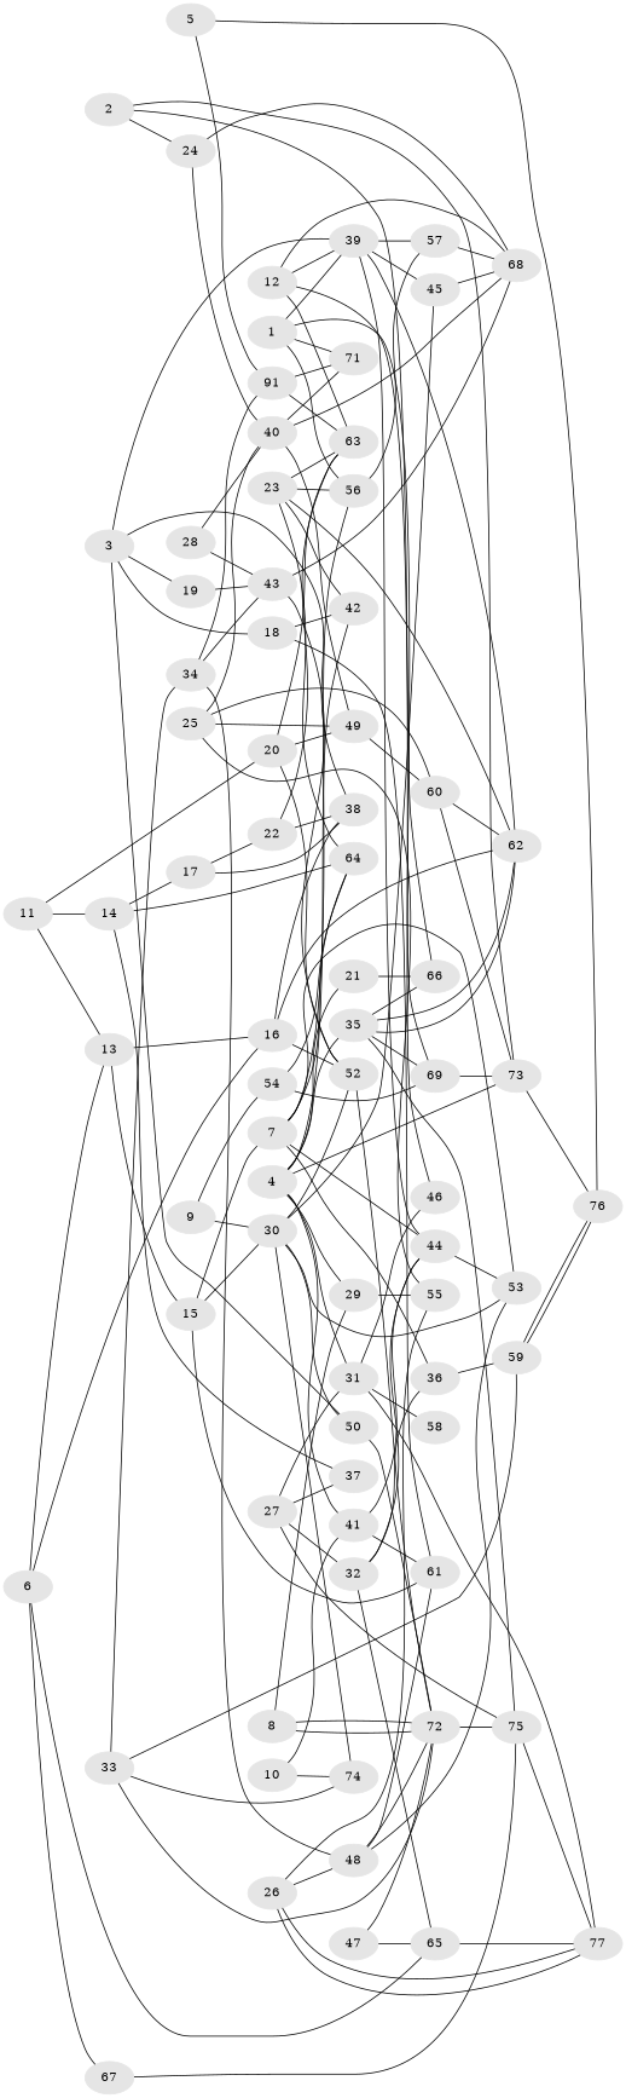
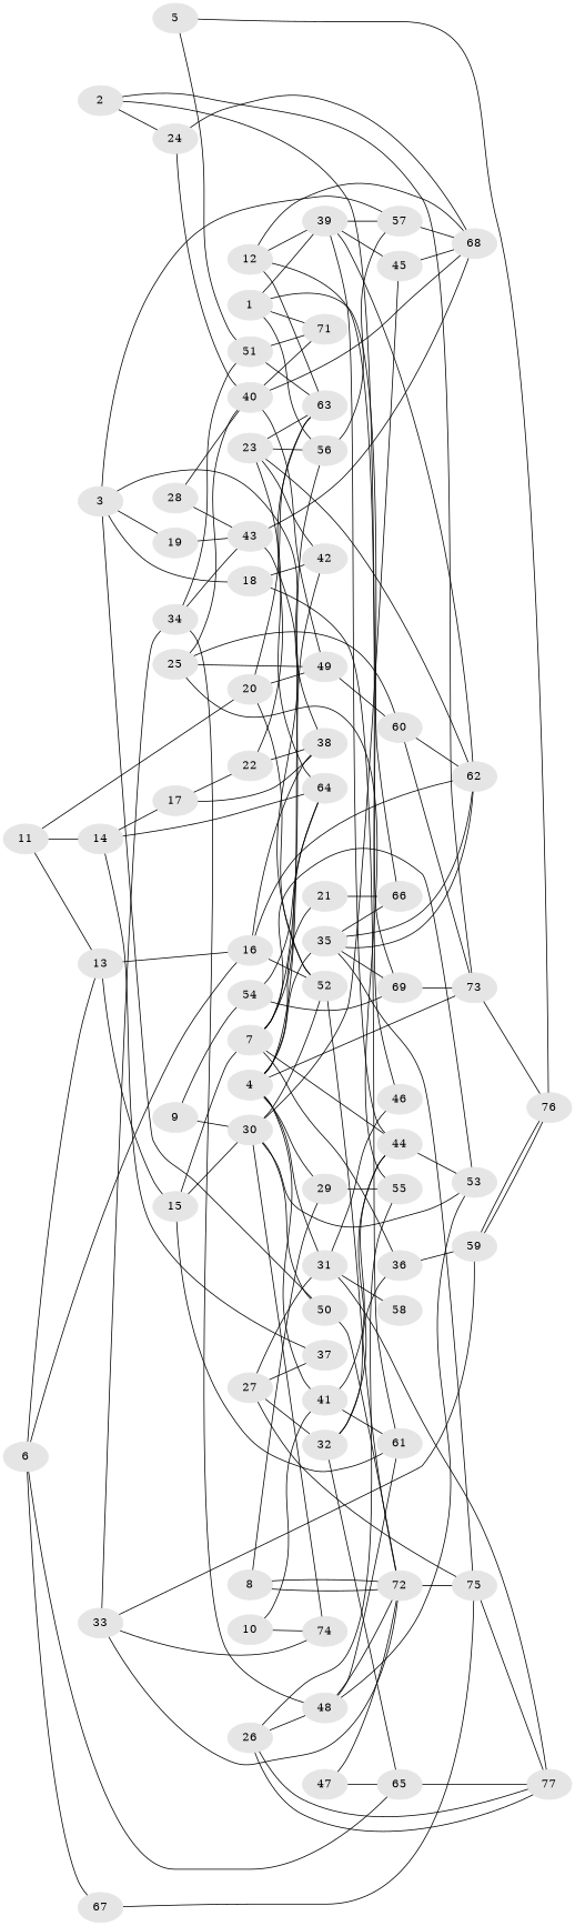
  graph {
    rankdir=LR
    node [color=gray90 style=filled]
    1
    39
    56
    69
    71
    44
    62
    45
    57
    73
    2
    24
    66
    68
    40
    76
    3
    18
    19
    38
    50
    42
    61
    43
    72
    4
    21
    29
    31
    35
    41
    55
    46
    58
    77
    75
    5
-   51 [label=91]
+   51
    63
    6
    13
    16
    65
    67
    15
    52
    7
    36
    53
    64
    59
    8
    9
    30
    54
    74
    10
    11
    14
    20
    17
    37
    49
    12
    22
    60
    23
    25
    26
    48
    27
    32
    28
    33
    34
    47
    1 -- 39
    1 -- 56
    1 -- 69
    1 -- 71
    39 -- 44
    39 -- 62
    39 -- 45
    39 -- 57
    56 -- 57
    69 -- 73
    44 -- 53
    45 -- 68
    57 -- 68
    73 -- 76
    2 -- 73
    2 -- 24
    2 -- 66
    24 -- 68
    24 -- 40
    40 -- 71
    40 -- 68
    40 -- 49
-   3 -- 39
+   3 -- 57
    3 -- 18
    3 -- 19
    3 -- 38
    3 -- 50
    18 -- 42
    18 -- 61
    19 -- 43
    50 -- 72
    43 -- 68
    43 -- 52
    72 -- 75
    4 -- 73
    4 -- 42
    4 -- 21
    4 -- 29
    4 -- 31
    4 -- 35
    4 -- 41
    21 -- 66
    29 -- 55
    31 -- 46
    31 -- 58
    31 -- 77
    35 -- 69
    35 -- 62
    35 -- 62
    35 -- 66
    35 -- 75
    41 -- 44
    41 -- 61
    75 -- 77
    5 -- 76
    5 -- 51
    51 -- 71
    51 -- 63
    6 -- 13
    6 -- 16
    6 -- 65
    6 -- 67
    13 -- 16
    13 -- 15
    16 -- 62
    16 -- 38
    16 -- 52
    65 -- 77
    67 -- 75
    15 -- 61
    15 -- 7
    15 -- 30
    52 -- 72
    7 -- 56
    7 -- 44
    7 -- 36
    7 -- 53
    7 -- 64
    36 -- 59
    59 -- 76
    59 -- 76
    8 -- 72
    8 -- 72
    8 -- 29
    9 -- 30
    9 -- 54
    30 -- 45
    30 -- 50
    30 -- 52
    30 -- 53
    30 -- 74
    54 -- 69
    54 -- 64
    10 -- 41
    10 -- 74
    11 -- 13
    11 -- 14
    11 -- 20
    14 -- 64
    14 -- 17
    14 -- 37
    20 -- 63
    20 -- 52
    20 -- 49
    17 -- 38
    17 -- 22
    49 -- 60
    12 -- 39
    12 -- 68
    12 -- 46
    12 -- 63
    22 -- 38
    22 -- 63
    60 -- 62
    60 -- 73
    23 -- 56
    23 -- 62
    23 -- 42
    23 -- 63
    23 -- 64
    25 -- 40
    25 -- 55
    25 -- 49
    25 -- 60
    26 -- 55
    26 -- 77
    26 -- 77
    26 -- 48
    48 -- 61
    48 -- 72
    48 -- 53
    27 -- 31
    27 -- 75
    27 -- 37
    27 -- 32
    32 -- 44
    32 -- 65
    32 -- 36
    28 -- 40
    28 -- 43
    33 -- 72
    33 -- 59
    33 -- 74
    33 -- 34
    34 -- 43
    34 -- 51
    34 -- 48
    47 -- 72
    47 -- 65
  }
